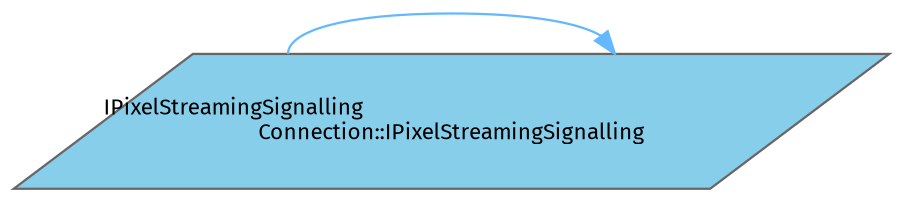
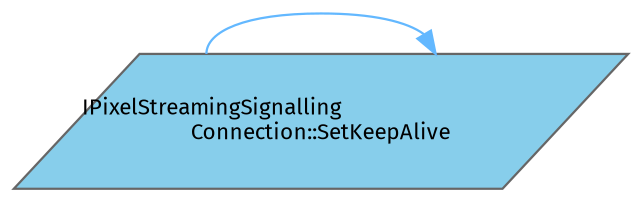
  digraph {
    rankdir=LR
    fontname="Fira Sans"
-   n1 [color=gray40 fillcolor=skyblue fontcolor=black fontname="Fira Sans" fontsize=10 height=0.2 label="IPixelStreamingSignalling\lConnection::IPixelStreamingSignalling" shape=parallelogram style=filled width=0.4]
+   n1 [color=gray40 fillcolor=skyblue fontcolor=black fontname="Fira Sans" fontsize=10 height=0.2 label="IPixelStreamingSignalling\lConnection::SetKeepAlive" shape=parallelogram style=filled width=0.4]
    n1 -> n1 [color=steelblue1 fontname="Fira Sans" fontsize=10 labelfontname=Helvetica labelfontsize=10 style=solid]
  }
